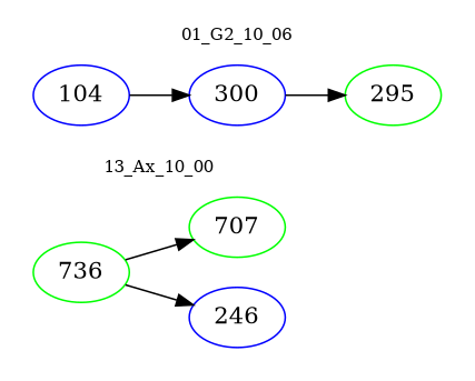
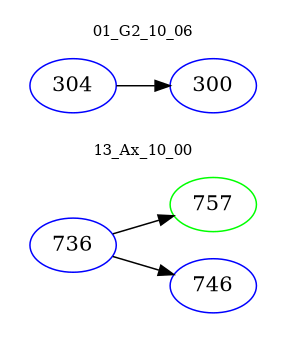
  digraph {
    rankdir=LR
    node [color=green]
    edge [color=black]
-   n1 [label=736]
-   n2 [color=blue label=246]
-   n3 [label=707]
+   n1 [color=blue label=736]
+   n2 [color=blue label=746]
+   n3 [label=757]
    n4 [color=blue label=300]
-   n5 [label=295]
-   n6 [color=blue label=104]
+   n6 [color=blue label=304]
    subgraph cluster_1 {
      color=white
      fontsize=10
      label="13_Ax_10_00"
      n1
      n2
      n3
    }
    subgraph cluster_2 {
      color=white
      fontsize=10
      label="01_G2_10_06"
      n4
-     n5
      n6
    }
    n1 -> n2
    n1 -> n3
-   n4 -> n5
    n6 -> n4
  }
